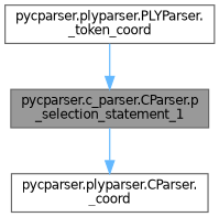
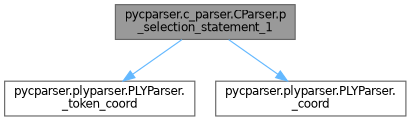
  digraph {
    rankdir=TB
    node [color=grey40 fillcolor=white fontname=Helvetica fontsize=10 shape=box style=filled]
    edge [color=steelblue1 fontname=Helvetica fontsize=10 labelfontname=Helvetica labelfontsize=10 style=solid]
    n1 [color=gray40 fillcolor=grey60 fontcolor=black height=0.2 label="pycparser.c_parser.CParser.p\l_selection_statement_1" width=0.4]
    n2 [height=0.2 label="pycparser.plyparser.PLYParser.\l_token_coord" width=0.4]
-   n3 [height=0.2 label="pycparser.plyparser.CParser.\l_coord" width=0.4]
-   n2 -> n1
+   n3 [height=0.2 label="pycparser.plyparser.PLYParser.\l_coord" width=0.4]
+   n1 -> n2
    n1 -> n3
  }
